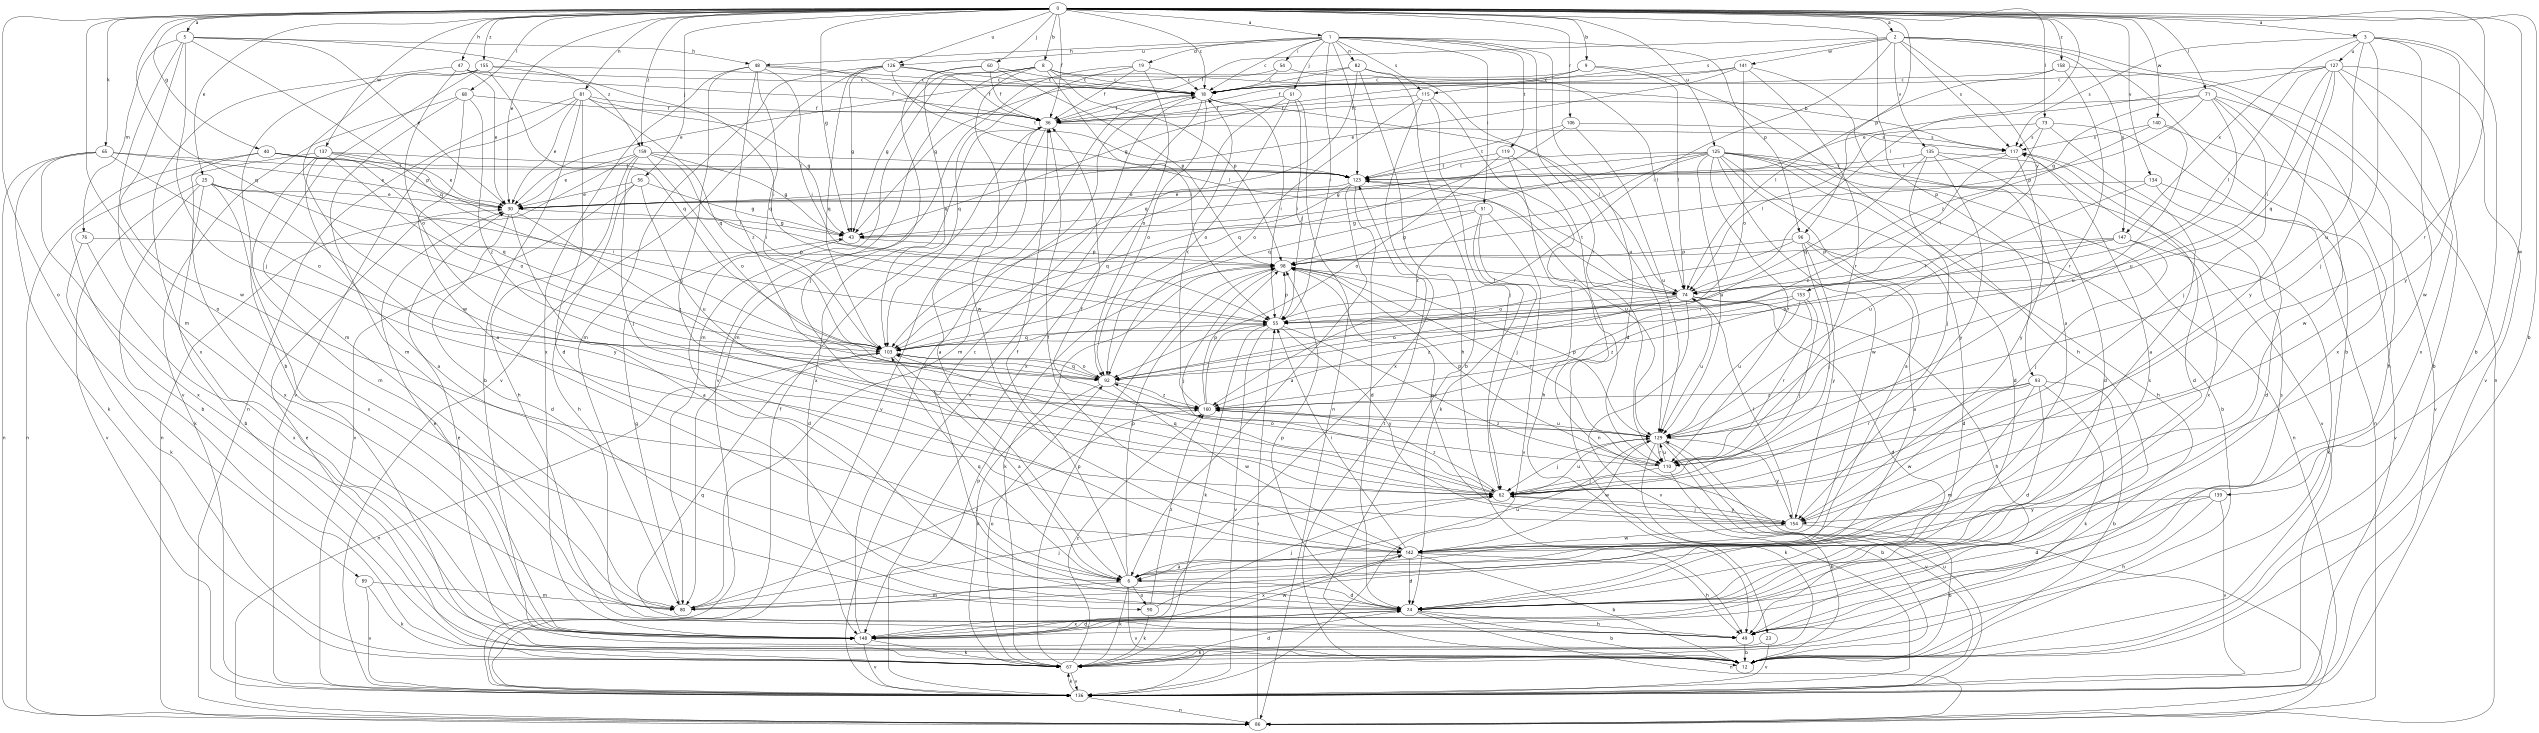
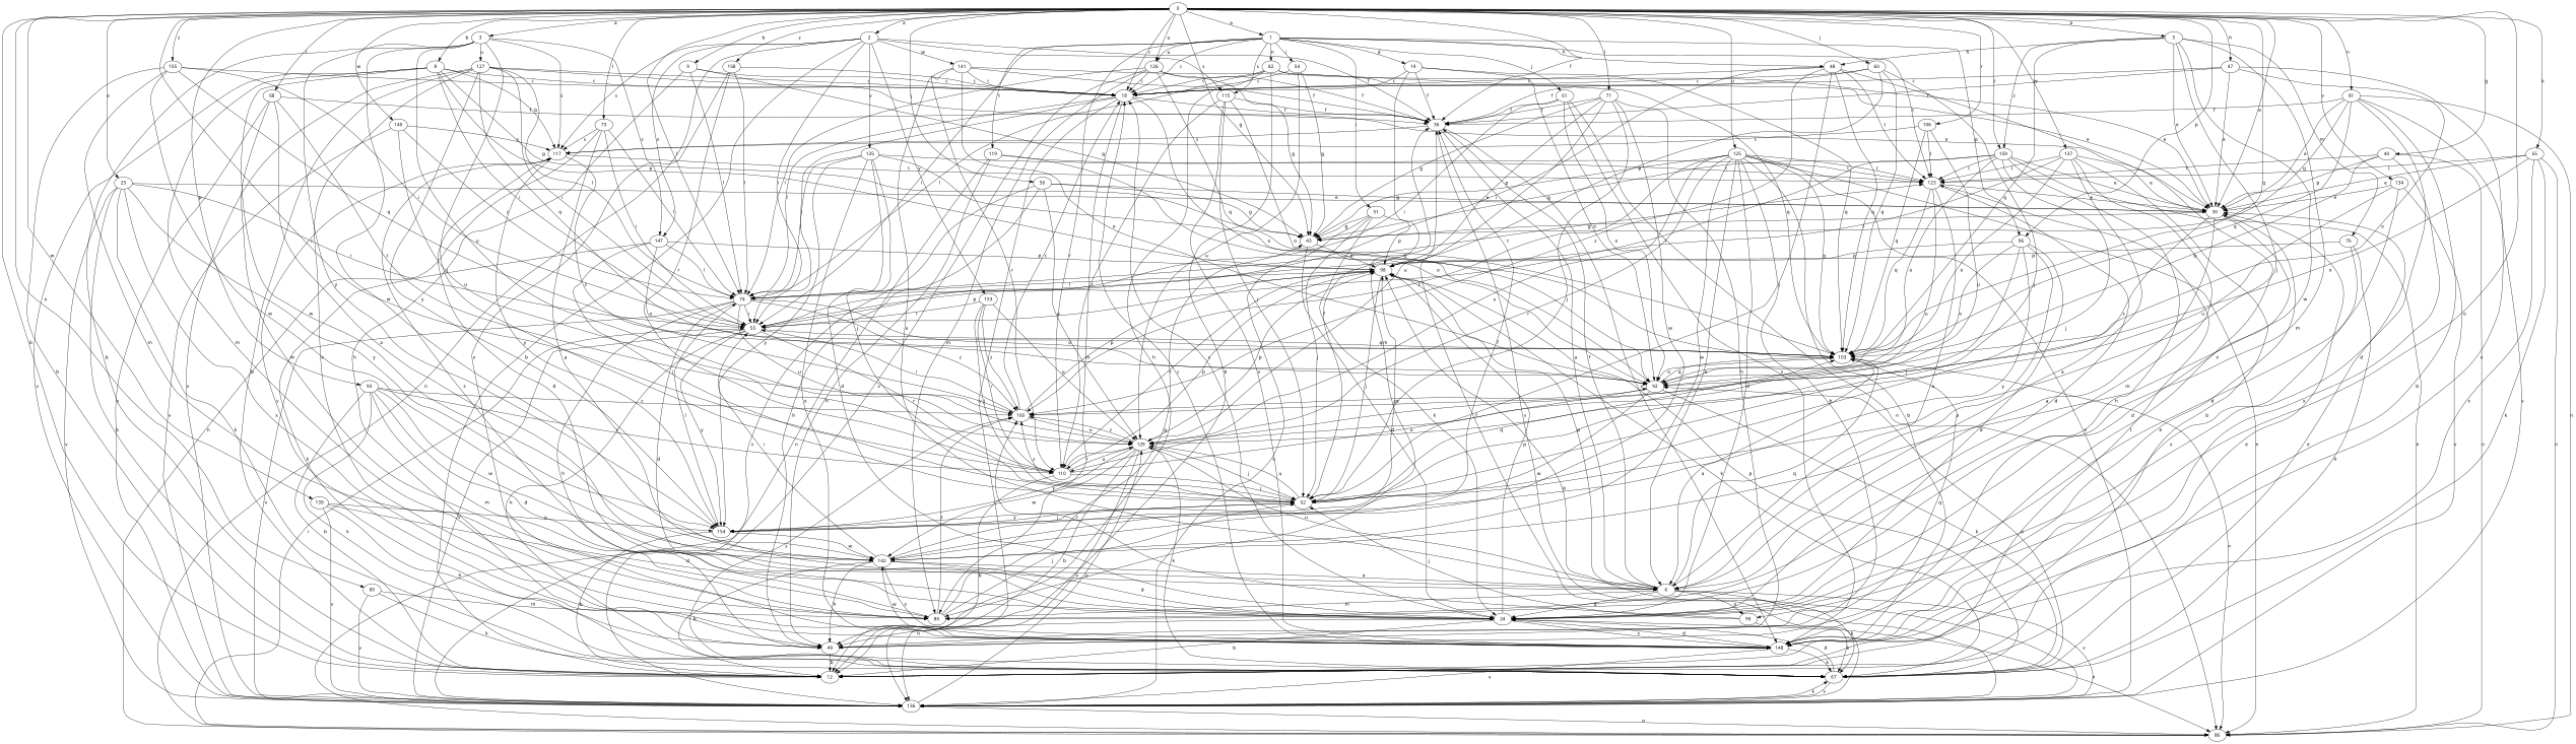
  strict digraph {
    fontname="Noto Sans"
    node [fontname="Noto Sans"]
    edge [fontname="Noto Sans"]
    0
    1
    2
    3
    5
    8
    9
    12
    18
    25
    30
    36
    40
    43
    47
    56
    60
    65
    68
    71
    73
    74
    81
    89
    90
    93
    96
    103
    106
    110
    125
    126
    134
    137
    139
    140
    155
    158
    159
    19
-   23
    48
    51
    54
    55
    61
    82
    115
    119
    123
    86
    117
    135
    141
    147
    153
    62
    127
    129
    142
    154
    76
    80
    98
    136
    49
    92
    67
    148
    6
    24
    160
    0 -> 1 [label=a]
    0 -> 2 [label=a]
    0 -> 3 [label=a]
    0 -> 5 [label=a]
    0 -> 8 [label=b]
    0 -> 9 [label=b]
    0 -> 12 [label=b]
    0 -> 18 [label=c]
    0 -> 25 [label=e]
    0 -> 30 [label=e]
    0 -> 36 [label=f]
    0 -> 40 [label=g]
    0 -> 43 [label=g]
    0 -> 47 [label=h]
    0 -> 56 [label=j]
    0 -> 60 [label=j]
    0 -> 65 [label=k]
    0 -> 68 [label=l]
    0 -> 71 [label=l]
    0 -> 73 [label=l]
    0 -> 74 [label=l]
    0 -> 81 [label=n]
    0 -> 89 [label=o]
    0 -> 90 [label=o]
    0 -> 93 [label=p]
    0 -> 96 [label=p]
    0 -> 103 [label=q]
    0 -> 106 [label=r]
    0 -> 110 [label=r]
    0 -> 125 [label=u]
    0 -> 126 [label=u]
    0 -> 134 [label=v]
    0 -> 137 [label=w]
    0 -> 139 [label=w]
    0 -> 140 [label=w]
    0 -> 155 [label=z]
    0 -> 158 [label=z]
    0 -> 159 [label=z]
    1 -> 18 [label=c]
    1 -> 96 [label=p]
    1 -> 110 [label=r]
    1 -> 126 [label=u]
    1 -> 19 [label=d]
-   1 -> 23 [label=d]
    1 -> 48 [label=h]
    1 -> 51 [label=i]
    1 -> 54 [label=i]
    1 -> 55 [label=i]
    1 -> 61 [label=j]
    1 -> 82 [label=n]
    1 -> 115 [label=s]
    1 -> 119 [label=t]
    1 -> 123 [label=t]
    2 -> 12 [label=b]
    2 -> 36 [label=f]
    2 -> 55 [label=i]
    2 -> 115 [label=s]
    2 -> 86 [label=n]
    2 -> 117 [label=s]
    2 -> 135 [label=v]
    2 -> 141 [label=w]
    2 -> 147 [label=x]
    2 -> 153 [label=y]
    3 -> 12 [label=b]
    3 -> 117 [label=s]
    3 -> 147 [label=x]
    3 -> 62 [label=j]
    3 -> 127 [label=u]
    3 -> 129 [label=u]
    3 -> 142 [label=w]
    3 -> 154 [label=y]
    5 -> 30 [label=e]
    5 -> 103 [label=q]
    5 -> 159 [label=z]
    5 -> 48 [label=h]
    5 -> 62 [label=j]
    5 -> 142 [label=w]
    5 -> 76 [label=m]
    5 -> 80 [label=m]
    8 -> 18 [label=c]
    8 -> 43 [label=g]
    8 -> 55 [label=i]
    8 -> 117 [label=b]
    8 -> 142 [label=w]
    8 -> 80 [label=m]
    8 -> 98 [label=p]
    8 -> 136 [label=v]
    9 -> 18 [label=c]
    9 -> 43 [label=g]
    9 -> 74 [label=l]
    9 -> 49 [label=h]
    12 -> 30 [label=e]
    12 -> 123 [label=t]
    18 -> 36 [label=f]
    18 -> 74 [label=l]
    18 -> 55 [label=i]
    18 -> 80 [label=m]
    18 -> 136 [label=v]
    18 -> 92 [label=o]
    25 -> 12 [label=b]
    25 -> 30 [label=e]
    25 -> 55 [label=i]
    25 -> 154 [label=y]
    25 -> 136 [label=v]
    25 -> 67 [label=k]
    25 -> 148 [label=x]
    30 -> 43 [label=g]
    30 -> 6 [label=a]
    30 -> 24 [label=d]
    30 -> 160 [label=z]
    36 -> 117 [label=s]
    36 -> 136 [label=v]
    36 -> 148 [label=x]
    36 -> 6 [label=a]
    40 -> 30 [label=p]
    40 -> 103 [label=q]
    40 -> 123 [label=t]
    40 -> 86 [label=n]
    40 -> 148 [label=x]
    43 -> 98 [label=p]
    43 -> 24 [label=d]
    47 -> 18 [label=c]
    47 -> 30 [label=e]
    47 -> 36 [label=f]
    47 -> 92 [label=o]
    47 -> 148 [label=x]
    56 -> 30 [label=e]
    56 -> 43 [label=g]
    56 -> 129 [label=u]
    56 -> 136 [label=v]
    56 -> 49 [label=h]
    60 -> 18 [label=c]
    60 -> 36 [label=f]
    60 -> 103 [label=q]
    60 -> 62 [label=j]
    60 -> 98 [label=p]
    65 -> 30 [label=e]
    65 -> 123 [label=t]
    65 -> 86 [label=n]
    65 -> 92 [label=o]
    65 -> 67 [label=k]
    65 -> 148 [label=x]
    68 -> 36 [label=f]
    68 -> 80 [label=m]
    68 -> 136 [label=v]
    68 -> 6 [label=a]
    68 -> 160 [label=z]
    71 -> 36 [label=f]
    71 -> 43 [label=g]
    71 -> 62 [label=j]
    71 -> 129 [label=u]
    71 -> 142 [label=w]
    71 -> 98 [label=p]
    71 -> 49 [label=h]
    73 -> 74 [label=l]
    73 -> 55 [label=i]
    73 -> 86 [label=n]
    73 -> 117 [label=s]
    73 -> 6 [label=a]
    74 -> 55 [label=i]
    74 -> 123 [label=t]
    74 -> 129 [label=u]
    74 -> 136 [label=v]
    74 -> 49 [label=h]
    74 -> 92 [label=o]
    74 -> 24 [label=d]
    74 -> 160 [label=z]
    81 -> 12 [label=b]
    81 -> 30 [label=e]
    81 -> 36 [label=f]
    81 -> 43 [label=g]
    81 -> 103 [label=q]
    81 -> 86 [label=n]
    81 -> 136 [label=v]
    81 -> 24 [label=d]
    89 -> 80 [label=m]
    89 -> 136 [label=v]
    89 -> 67 [label=k]
    90 -> 62 [label=j]
    90 -> 67 [label=k]
    90 -> 160 [label=z]
    93 -> 12 [label=b]
    93 -> 110 [label=r]
    93 -> 142 [label=w]
    93 -> 80 [label=m]
    93 -> 67 [label=k]
    93 -> 24 [label=d]
    93 -> 160 [label=z]
    96 -> 62 [label=j]
    96 -> 154 [label=y]
    96 -> 98 [label=p]
    96 -> 92 [label=o]
    96 -> 6 [label=a]
    96 -> 24 [label=d]
    103 -> 86 [label=n]
    103 -> 92 [label=o]
    103 -> 6 [label=a]
    106 -> 103 [label=q]
    106 -> 123 [label=t]
    106 -> 117 [label=s]
    106 -> 129 [label=u]
    110 -> 12 [label=b]
    110 -> 62 [label=j]
    110 -> 129 [label=u]
    110 -> 98 [label=p]
    110 -> 92 [label=o]
    125 -> 12 [label=b]
    125 -> 43 [label=g]
    125 -> 103 [label=q]
    125 -> 110 [label=r]
    125 -> 123 [label=t]
    125 -> 86 [label=n]
    125 -> 129 [label=u]
    125 -> 142 [label=w]
    125 -> 136 [label=v]
    125 -> 49 [label=h]
    125 -> 6 [label=a]
    125 -> 24 [label=d]
    125 -> 160 [label=z]
    126 -> 18 [label=c]
    126 -> 36 [label=f]
    126 -> 43 [label=g]
    126 -> 74 [label=l]
    126 -> 103 [label=q]
    126 -> 80 [label=m]
    126 -> 136 [label=v]
    134 -> 30 [label=e]
    134 -> 129 [label=u]
    134 -> 136 [label=v]
    134 -> 24 [label=d]
    137 -> 12 [label=b]
    137 -> 30 [label=e]
    137 -> 74 [label=l]
    137 -> 123 [label=t]
    137 -> 80 [label=m]
    137 -> 92 [label=o]
    137 -> 6 [label=a]
    139 -> 154 [label=y]
    139 -> 136 [label=v]
    139 -> 49 [label=h]
    139 -> 24 [label=d]
    140 -> 74 [label=z]
    140 -> 117 [label=s]
    140 -> 129 [label=u]
    140 -> 136 [label=v]
    155 -> 12 [label=b]
    155 -> 18 [label=c]
    155 -> 103 [label=q]
    155 -> 55 [label=i]
    155 -> 142 [label=w]
    155 -> 80 [label=m]
    158 -> 18 [label=c]
    158 -> 74 [label=l]
    158 -> 110 [label=r]
    158 -> 148 [label=x]
    159 -> 30 [label=e]
    159 -> 43 [label=g]
    159 -> 55 [label=i]
    159 -> 123 [label=t]
    159 -> 86 [label=n]
    159 -> 62 [label=j]
    159 -> 49 [label=h]
    159 -> 92 [label=o]
    19 -> 18 [label=c]
    19 -> 36 [label=f]
    19 -> 103 [label=q]
    19 -> 80 [label=m]
    19 -> 92 [label=o]
-   23 -> 136 [label=v]
-   23 -> 67 [label=k]
    48 -> 18 [label=c]
    48 -> 103 [label=q]
    48 -> 55 [label=i]
    48 -> 123 [label=t]
    48 -> 62 [label=j]
    48 -> 148 [label=x]
    48 -> 160 [label=z]
    51 -> 43 [label=g]
    51 -> 62 [label=j]
    51 -> 98 [label=p]
    51 -> 136 [label=v]
    51 -> 24 [label=k]
    54 -> 18 [label=c]
    54 -> 43 [label=g]
    54 -> 129 [label=u]
    55 -> 103 [label=q]
    55 -> 110 [label=r]
    55 -> 154 [label=y]
    55 -> 98 [label=p]
    55 -> 136 [label=v]
    55 -> 67 [label=k]
    61 -> 36 [label=f]
    61 -> 55 [label=i]
    61 -> 86 [label=n]
    61 -> 92 [label=o]
    61 -> 148 [label=x]
    82 -> 12 [label=b]
    82 -> 18 [label=c]
    82 -> 30 [label=e]
    82 -> 74 [label=l]
    82 -> 103 [label=q]
    82 -> 49 [label=h]
    115 -> 36 [label=f]
    115 -> 110 [label=r]
    115 -> 62 [label=j]
    115 -> 92 [label=o]
    115 -> 148 [label=x]
    119 -> 123 [label=t]
    119 -> 86 [label=n]
    119 -> 49 [label=h]
    119 -> 92 [label=o]
    123 -> 30 [label=e]
    123 -> 103 [label=q]
    123 -> 129 [label=u]
    123 -> 6 [label=a]
    123 -> 24 [label=d]
    86 -> 55 [label=i]
    117 -> 123 [label=t]
    117 -> 154 [label=y]
    117 -> 24 [label=d]
    117 -> 160 [label=z]
+   135 -> 74 [label=l]
    135 -> 103 [label=q]
    135 -> 123 [label=t]
    135 -> 62 [label=j]
    135 -> 154 [label=y]
    135 -> 148 [label=x]
    135 -> 24 [label=d]
    141 -> 18 [label=c]
    141 -> 30 [label=e]
    141 -> 36 [label=f]
    141 -> 110 [label=r]
    141 -> 92 [label=o]
    141 -> 6 [label=a]
    147 -> 74 [label=l]
    147 -> 62 [label=j]
    147 -> 98 [label=p]
    147 -> 92 [label=o]
    147 -> 67 [label=k]
    153 -> 110 [label=r]
    153 -> 55 [label=i]
    153 -> 62 [label=j]
    153 -> 129 [label=u]
    153 -> 160 [label=z]
    62 -> 36 [label=f]
    62 -> 103 [label=q]
    62 -> 129 [label=u]
    62 -> 154 [label=y]
    62 -> 160 [label=z]
    127 -> 12 [label=b]
    127 -> 18 [label=c]
    127 -> 30 [label=e]
    127 -> 74 [label=l]
    127 -> 103 [label=q]
    127 -> 55 [label=i]
    127 -> 154 [label=y]
    127 -> 136 [label=v]
    127 -> 148 [label=x]
    129 -> 12 [label=b]
    129 -> 110 [label=r]
    129 -> 62 [label=j]
    129 -> 142 [label=w]
    129 -> 154 [label=y]
    129 -> 98 [label=p]
    129 -> 136 [label=v]
    129 -> 67 [label=k]
    129 -> 160 [label=z]
    142 -> 12 [label=b]
    142 -> 36 [label=f]
    142 -> 55 [label=i]
    142 -> 49 [label=h]
    142 -> 148 [label=x]
    142 -> 6 [label=a]
    142 -> 24 [label=d]
    154 -> 12 [label=b]
    154 -> 74 [label=l]
    154 -> 62 [label=j]
    154 -> 142 [label=w]
    154 -> 98 [label=p]
    76 -> 98 [label=p]
    76 -> 67 [label=k]
    76 -> 148 [label=x]
    80 -> 43 [label=g]
    80 -> 117 [label=s]
    80 -> 62 [label=j]
    80 -> 160 [label=z]
    98 -> 74 [label=l]
    98 -> 110 [label=r]
    98 -> 62 [label=j]
    98 -> 67 [label=k]
    136 -> 36 [label=f]
    136 -> 86 [label=n]
    136 -> 129 [label=u]
    136 -> 98 [label=p]
    136 -> 67 [label=k]
    49 -> 12 [label=b]
    49 -> 103 [label=q]
    49 -> 117 [label=s]
    92 -> 103 [label=q]
    92 -> 142 [label=w]
    92 -> 67 [label=k]
    92 -> 160 [label=z]
    67 -> 30 [label=e]
    67 -> 98 [label=p]
    67 -> 136 [label=v]
    67 -> 92 [label=o]
    67 -> 24 [label=d]
    67 -> 160 [label=z]
    148 -> 18 [label=c]
    148 -> 30 [label=e]
    148 -> 142 [label=w]
    148 -> 136 [label=v]
    148 -> 67 [label=k]
    148 -> 24 [label=d]
    6 -> 36 [label=f]
    6 -> 90 [label=o]
    6 -> 103 [label=q]
    6 -> 129 [label=u]
    6 -> 80 [label=m]
    6 -> 98 [label=p]
    6 -> 136 [label=v]
    6 -> 67 [label=k]
    6 -> 24 [label=d]
    24 -> 12 [label=b]
    24 -> 18 [label=c]
    24 -> 86 [label=n]
    24 -> 98 [label=p]
    24 -> 49 [label=h]
    24 -> 148 [label=x]
    160 -> 18 [label=c]
    160 -> 55 [label=i]
    160 -> 129 [label=u]
    160 -> 98 [label=p]
  }
